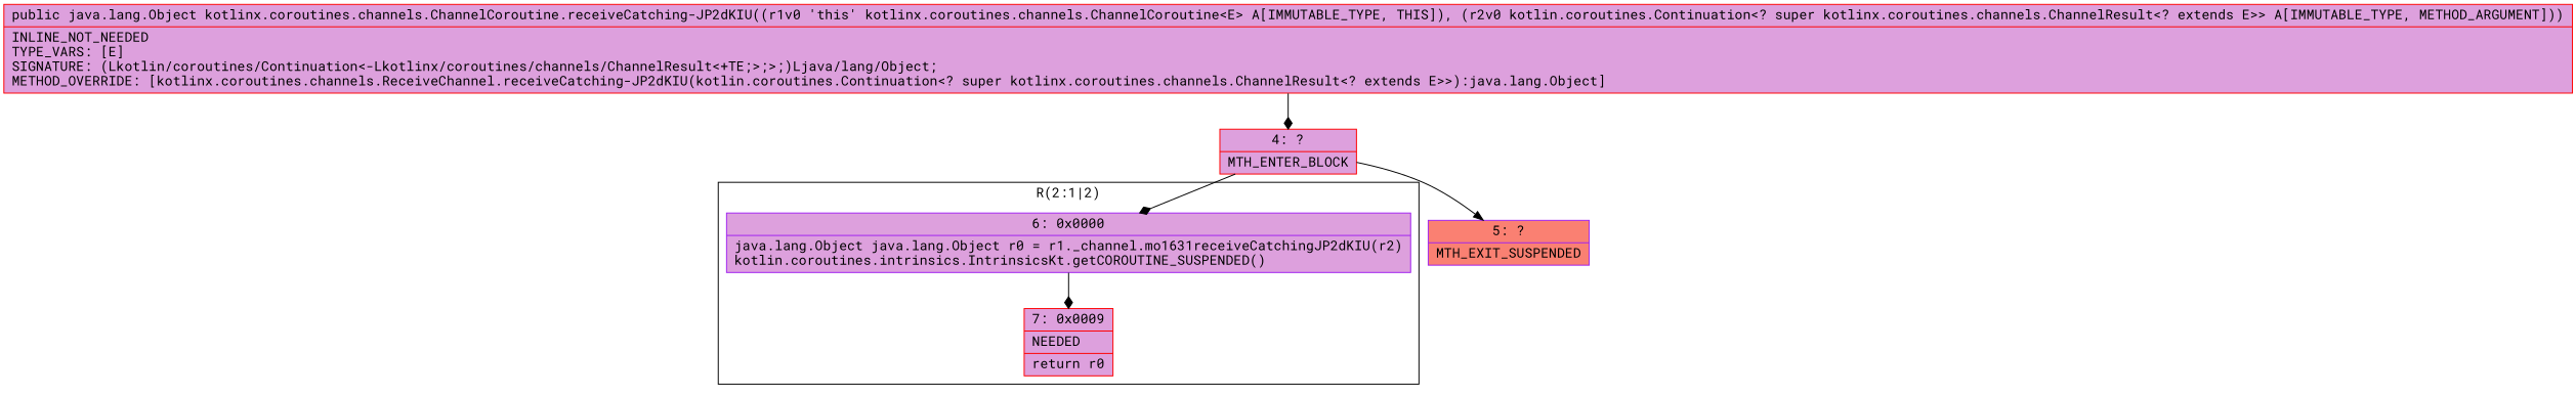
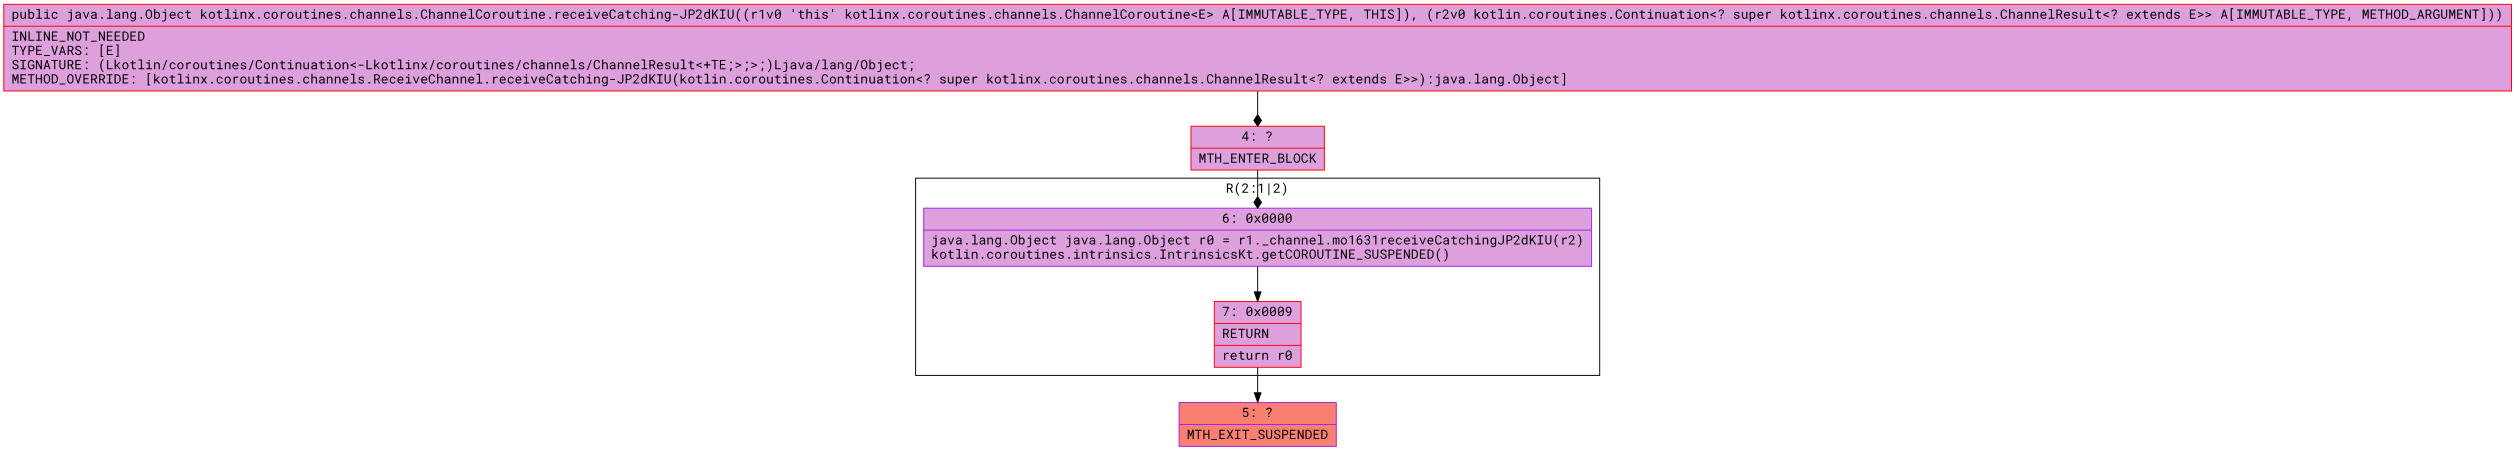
  digraph {
    fontname="Roboto Mono"
    node [color=red fillcolor=plum fontname="Roboto Mono" shape=record style=filled]
    edge [arrowhead=normal fontname="Roboto Mono"]
    n1 [color=purple label="{6\:\ 0x0000|java.lang.Object java.lang.Object r0 = r1._channel.mo1631receiveCatchingJP2dKIU(r2)\lkotlin.coroutines.intrinsics.IntrinsicsKt.getCOROUTINE_SUSPENDED()\l}"]
-   n2 [label="{7\:\ 0x0009|NEEDED\l|return r0\l}"]
+   n2 [label="{7\:\ 0x0009|RETURN\l|return r0\l}"]
    n3 [color=purple fillcolor=salmon label="{5\:\ ?|MTH_EXIT_SUSPENDED\l}"]
    n4 [label="{4\:\ ?|MTH_ENTER_BLOCK\l}"]
    n5 [label="{public java.lang.Object kotlinx.coroutines.channels.ChannelCoroutine.receiveCatching\-JP2dKIU((r1v0 'this' kotlinx.coroutines.channels.ChannelCoroutine\<E\> A[IMMUTABLE_TYPE, THIS]), (r2v0 kotlin.coroutines.Continuation\<? super kotlinx.coroutines.channels.ChannelResult\<? extends E\>\> A[IMMUTABLE_TYPE, METHOD_ARGUMENT]))  | INLINE_NOT_NEEDED\lTYPE_VARS: [E]\lSIGNATURE: (Lkotlin\/coroutines\/Continuation\<\-Lkotlinx\/coroutines\/channels\/ChannelResult\<+TE;\>;\>;)Ljava\/lang\/Object;\lMETHOD_OVERRIDE: [kotlinx.coroutines.channels.ReceiveChannel.receiveCatching\-JP2dKIU(kotlin.coroutines.Continuation\<? super kotlinx.coroutines.channels.ChannelResult\<? extends E\>\>):java.lang.Object]\l}"]
    subgraph cluster_1 {
      label="R(2:1|2)"
      n1
      n2
    }
-   n1 -> n2 [arrowhead=diamond]
-   n4 -> n3
+   n1 -> n2
+   n2 -> n3
    n4 -> n1 [arrowhead=diamond]
    n5 -> n4 [arrowhead=diamond]
  }
